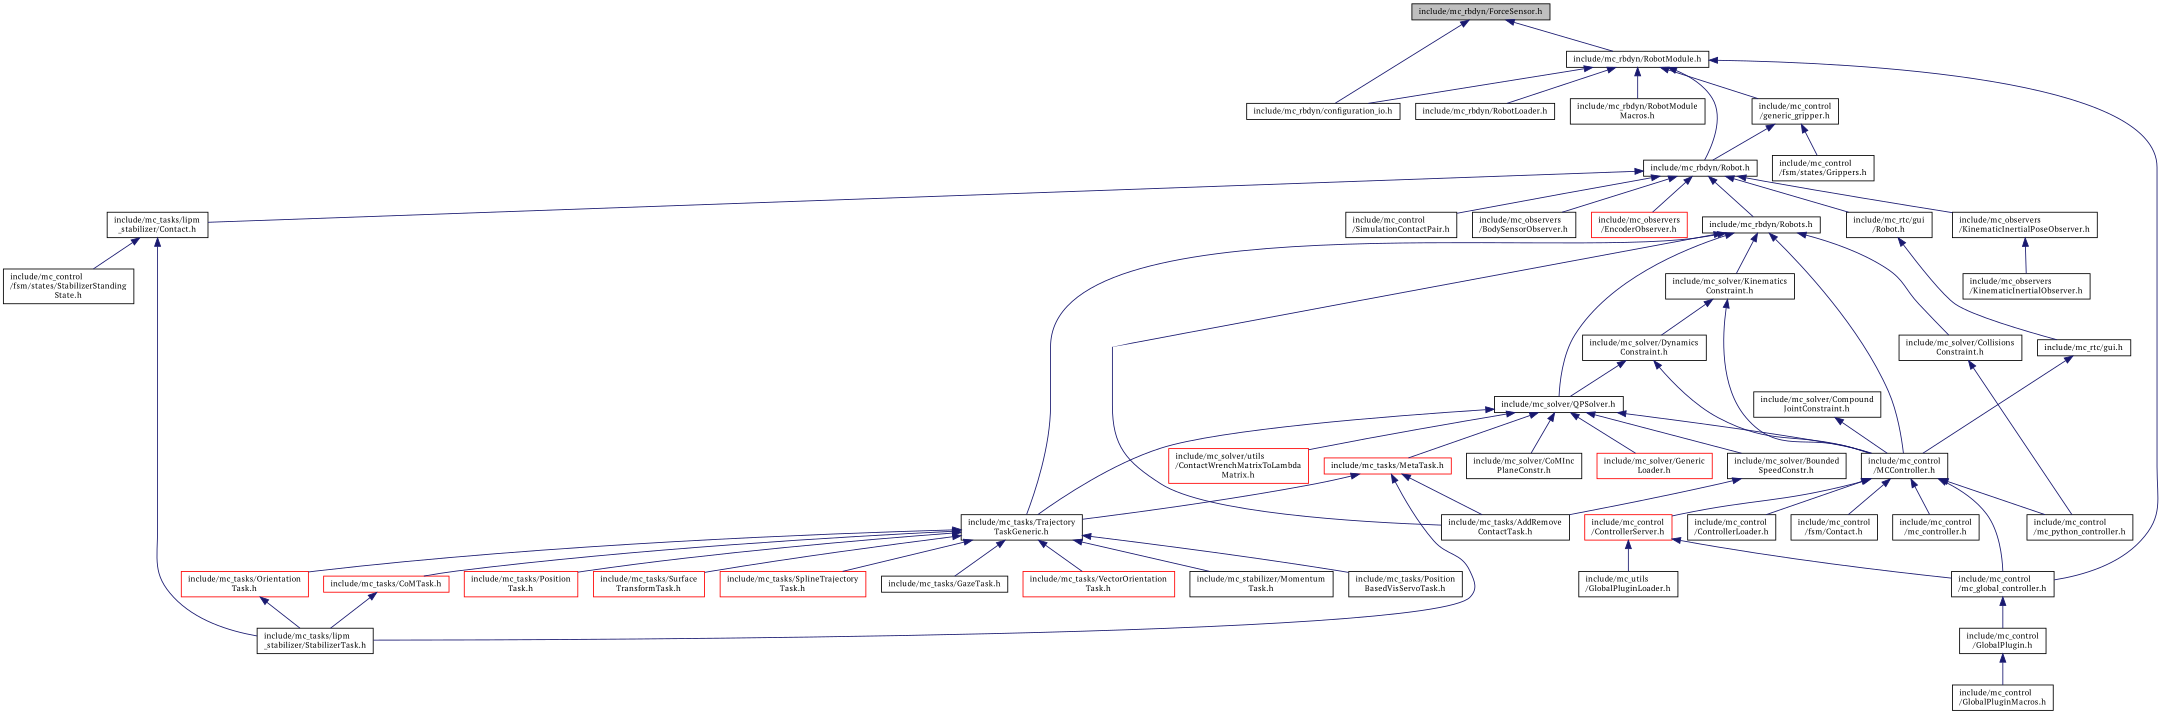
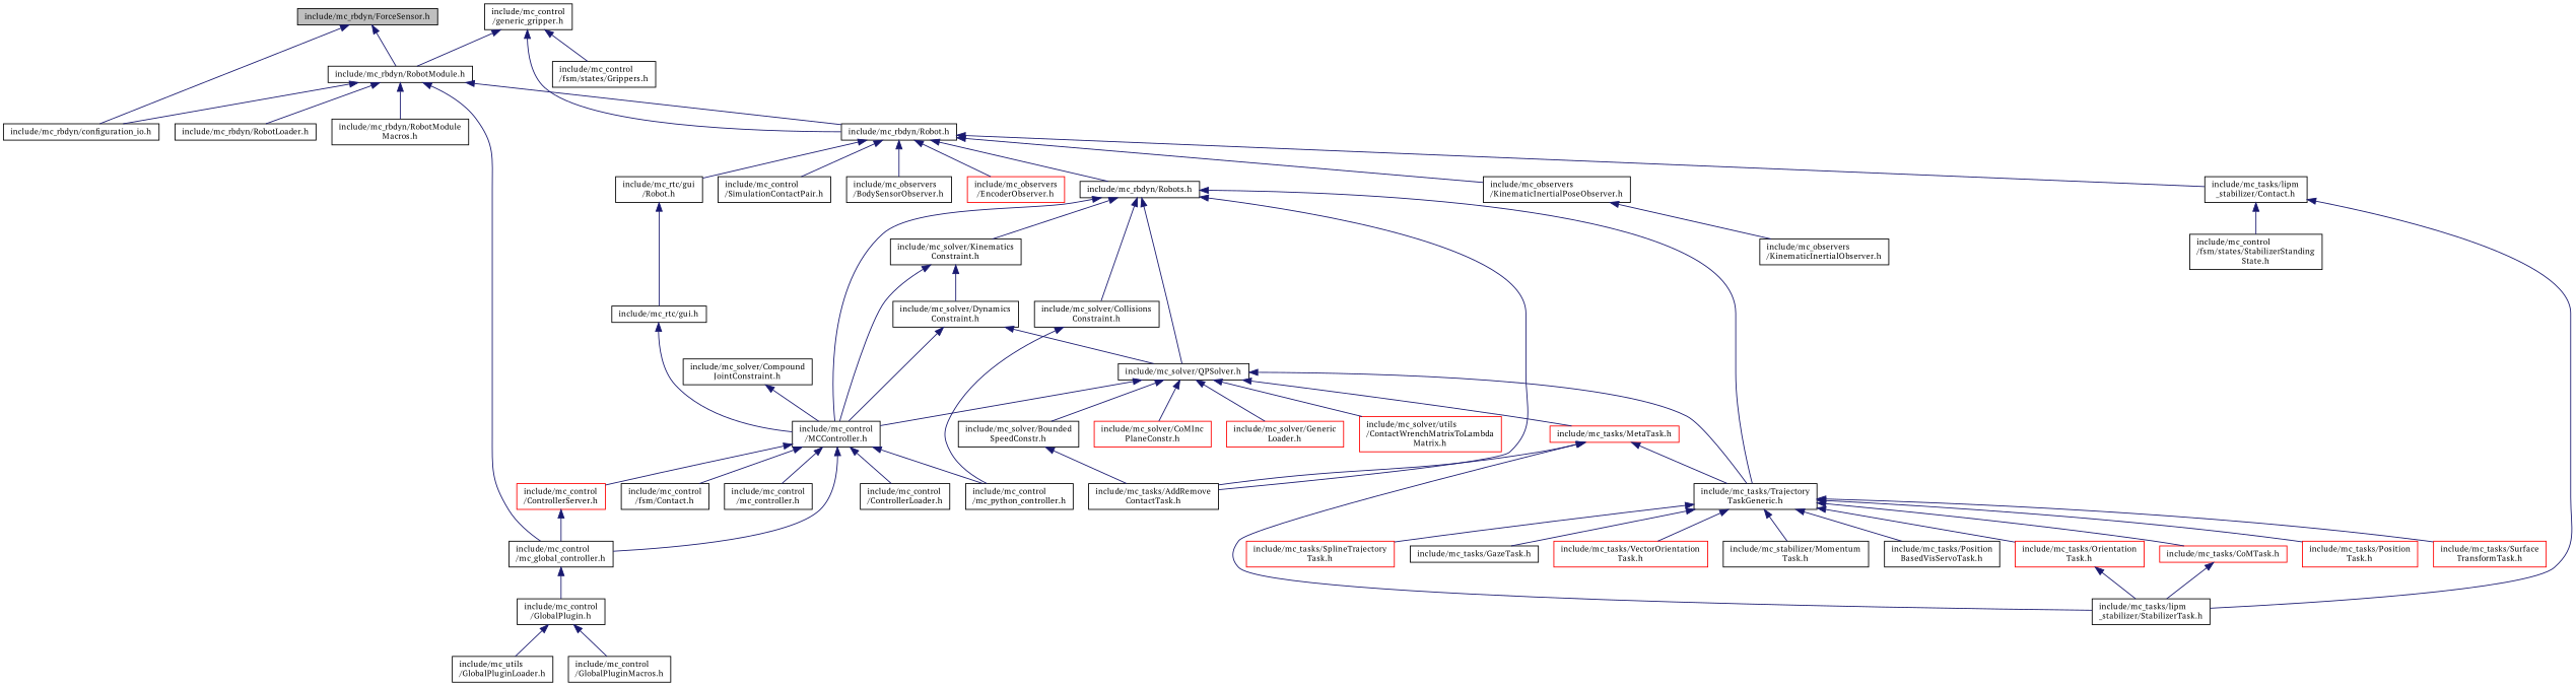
  digraph {
    fontname="PT Serif"
    node [color=black fillcolor=white fontname="PT Serif" fontsize=10 shape=record style=filled]
    edge [color=midnightblue dir=back fontname="PT Serif" fontsize=10 labelfontname=Helvetica labelfontsize=10 style=solid]
    n1 [fillcolor=grey75 fontcolor=black height=0.2 label="include/mc_rbdyn/ForceSensor.h" width=0.4]
    n2 [height=0.2 label="include/mc_rbdyn/RobotModule.h" width=0.4]
    n3 [height=0.2 label="include/mc_rbdyn/configuration_io.h" width=0.4]
    n4 [height=0.2 label="include/mc_rbdyn/Robot.h" width=0.4]
    n5 [height=0.2 label="include/mc_control\l/mc_global_controller.h" width=0.4]
    n6 [height=0.2 label="include/mc_control\l/generic_gripper.h" width=0.4]
    n7 [height=0.2 label="include/mc_rbdyn/RobotLoader.h" width=0.4]
    n8 [height=0.2 label="include/mc_rbdyn/RobotModule\lMacros.h" width=0.4]
    n9 [height=0.2 label="include/mc_rbdyn/Robots.h" width=0.4]
    n10 [height=0.2 label="include/mc_rtc/gui\l/Robot.h" width=0.4]
    n11 [height=0.2 label="include/mc_tasks/lipm\l_stabilizer/Contact.h" width=0.4]
    n12 [height=0.2 label="include/mc_control\l/SimulationContactPair.h" width=0.4]
    n13 [height=0.2 label="include/mc_observers\l/BodySensorObserver.h" width=0.4]
    n14 [color=red height=0.2 label="include/mc_observers\l/EncoderObserver.h" width=0.4]
    n15 [height=0.2 label="include/mc_observers\l/KinematicInertialPoseObserver.h" width=0.4]
    n16 [height=0.2 label="include/mc_control\l/GlobalPlugin.h" width=0.4]
    n17 [height=0.2 label="include/mc_control\l/fsm/states/Grippers.h" width=0.4]
    n18 [height=0.2 label="include/mc_solver/QPSolver.h" width=0.4]
    n19 [height=0.2 label="include/mc_tasks/Trajectory\lTaskGeneric.h" width=0.4]
    n20 [height=0.2 label="include/mc_tasks/AddRemove\lContactTask.h" width=0.4]
    n21 [height=0.2 label="include/mc_control\l/MCController.h" width=0.4]
    n22 [height=0.2 label="include/mc_solver/Kinematics\lConstraint.h" width=0.4]
    n23 [height=0.2 label="include/mc_solver/Collisions\lConstraint.h" width=0.4]
    n24 [height=0.2 label="include/mc_rtc/gui.h" width=0.4]
    n25 [height=0.2 label="include/mc_tasks/lipm\l_stabilizer/StabilizerTask.h" width=0.4]
    n26 [height=0.2 label="include/mc_control\l/fsm/states/StabilizerStanding\lState.h" width=0.4]
    n27 [height=0.2 label="include/mc_observers\l/KinematicInertialObserver.h" width=0.4]
    n28 [color=red height=0.2 label="include/mc_tasks/MetaTask.h" width=0.4]
    n29 [height=0.2 label="include/mc_solver/Bounded\lSpeedConstr.h" width=0.4]
-   n30 [height=0.2 label="include/mc_solver/CoMInc\lPlaneConstr.h" width=0.4]
+   n30 [color=red height=0.2 label="include/mc_solver/CoMInc\lPlaneConstr.h" width=0.4]
    n31 [color=red height=0.2 label="include/mc_solver/Generic\lLoader.h" width=0.4]
    n32 [color=red height=0.2 label="include/mc_solver/utils\l/ContactWrenchMatrixToLambda\lMatrix.h" width=0.4]
    n33 [color=red height=0.2 label="include/mc_tasks/Orientation\lTask.h" width=0.4]
    n34 [color=red height=0.2 label="include/mc_tasks/Position\lTask.h" width=0.4]
    n35 [color=red height=0.2 label="include/mc_tasks/CoMTask.h" width=0.4]
    n36 [color=red height=0.2 label="include/mc_tasks/Surface\lTransformTask.h" width=0.4]
    n37 [color=red height=0.2 label="include/mc_tasks/SplineTrajectory\lTask.h" width=0.4]
    n38 [height=0.2 label="include/mc_tasks/GazeTask.h" width=0.4]
    n39 [color=red height=0.2 label="include/mc_tasks/VectorOrientation\lTask.h" width=0.4]
    n40 [height=0.2 label="include/mc_stabilizer/Momentum\lTask.h" width=0.4]
    n41 [height=0.2 label="include/mc_tasks/Position\lBasedVisServoTask.h" width=0.4]
    n42 [color=red height=0.2 label="include/mc_control\l/ControllerServer.h" width=0.4]
    n43 [height=0.2 label="include/mc_control\l/ControllerLoader.h" width=0.4]
    n44 [height=0.2 label="include/mc_control\l/fsm/Contact.h" width=0.4]
    n45 [height=0.2 label="include/mc_control\l/mc_controller.h" width=0.4]
    n46 [height=0.2 label="include/mc_control\l/mc_python_controller.h" width=0.4]
    n47 [height=0.2 label="include/mc_solver/Dynamics\lConstraint.h" width=0.4]
    n48 [height=0.2 label="include/mc_solver/Compound\lJointConstraint.h" width=0.4]
    n49 [height=0.2 label="include/mc_utils\l/GlobalPluginLoader.h" width=0.4]
    n50 [height=0.2 label="include/mc_control\l/GlobalPluginMacros.h" width=0.4]
    n1 -> n2
    n1 -> n3
    n2 -> n3
    n2 -> n4
    n2 -> n5
-   n2 -> n6
+   n6 -> n2
    n2 -> n7
    n2 -> n8
    n4 -> n9
    n4 -> n10
    n4 -> n11
    n4 -> n12
    n4 -> n13
    n4 -> n14
    n4 -> n15
    n5 -> n16
    n6 -> n4
    n6 -> n17
    n9 -> n18
    n9 -> n19
    n9 -> n20
    n9 -> n21
    n9 -> n22
    n9 -> n23
    n10 -> n24
    n11 -> n25
    n11 -> n26
    n15 -> n27
-   n42 -> n49
+   n16 -> n49
    n16 -> n50
    n18 -> n19
    n18 -> n21
    n18 -> n28
    n18 -> n29
    n18 -> n30
    n18 -> n31
    n18 -> n32
    n19 -> n33
    n19 -> n34
    n19 -> n35
    n19 -> n36
    n19 -> n37
    n19 -> n38
    n19 -> n39
    n19 -> n40
    n19 -> n41
    n21 -> n5
    n21 -> n42
    n21 -> n43
    n21 -> n44
    n21 -> n45
    n21 -> n46
    n22 -> n21
    n22 -> n47
    n23 -> n46
    n24 -> n21
    n28 -> n19
    n28 -> n20
    n28 -> n25
    n29 -> n20
    n33 -> n25
    n35 -> n25
    n42 -> n5
    n47 -> n18
    n47 -> n21
    n48 -> n21
  }
